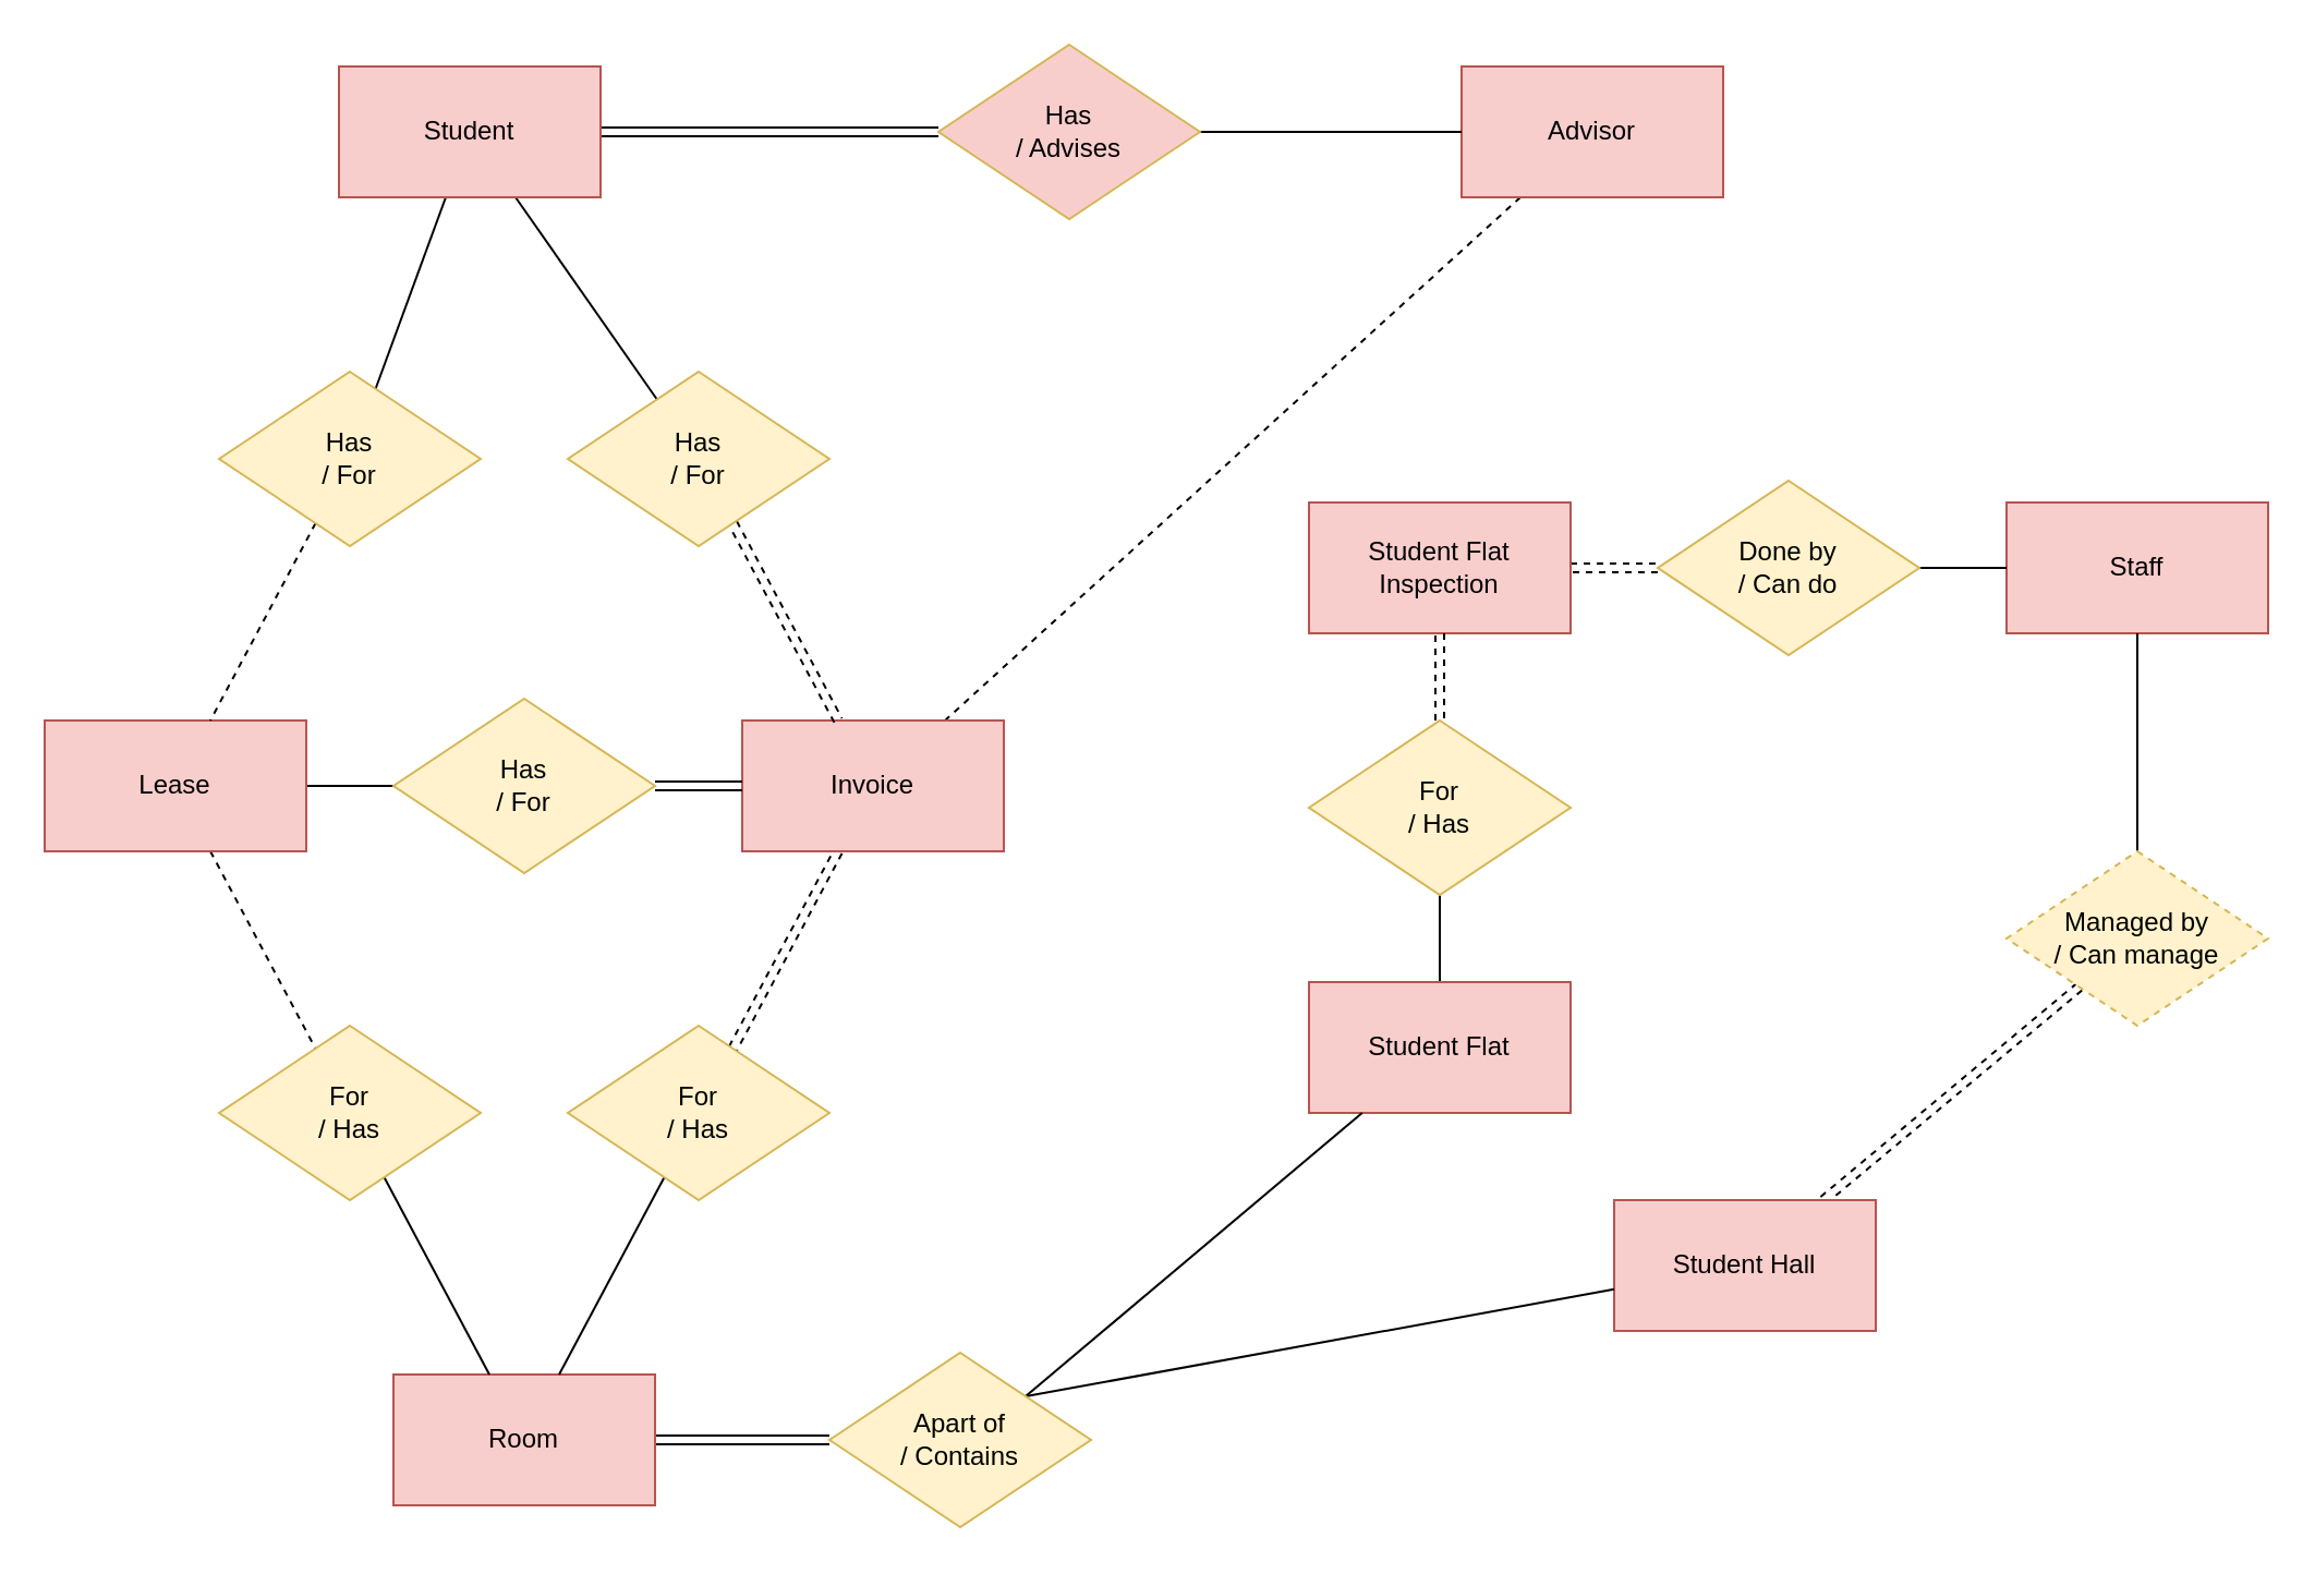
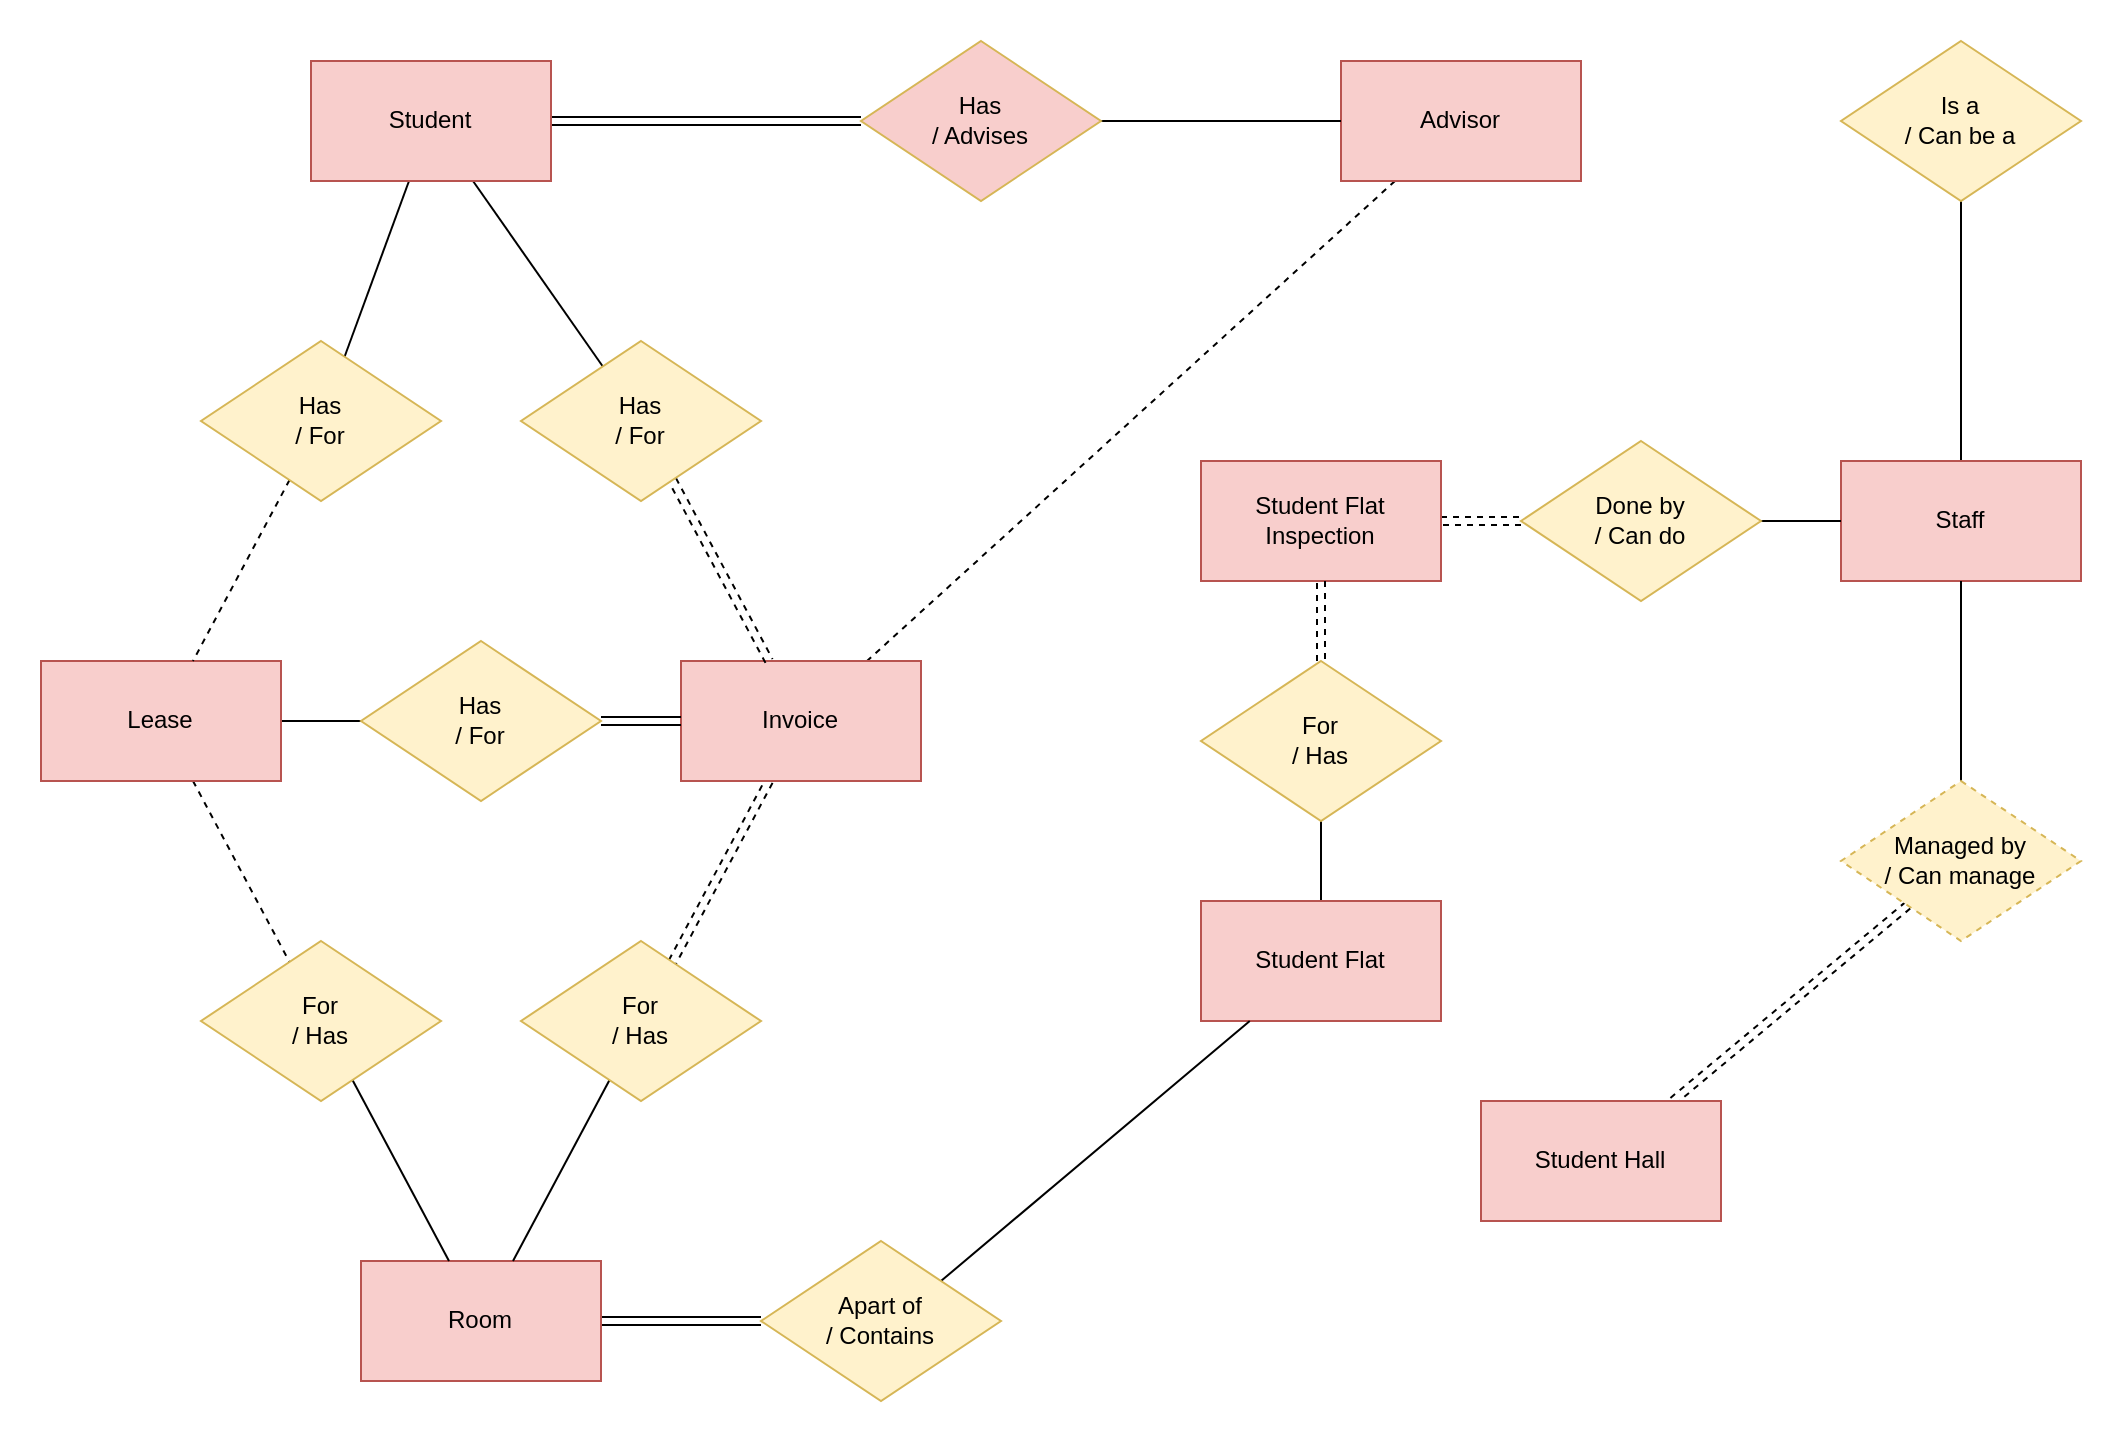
  <mxCell id="0" />
  <mxCell id="1" parent="0" />
  <mxCell id="2" style="edgeStyle=none;rounded=0;orthogonalLoop=1;jettySize=auto;html=1;endArrow=none;endFill=0;" parent="1" source="5" target="24" edge="1"><mxGeometry relative="1" as="geometry" /></mxCell>
  <mxCell id="3" style="edgeStyle=none;rounded=0;orthogonalLoop=1;jettySize=auto;html=1;endArrow=none;endFill=0;" parent="1" source="5" target="26" edge="1"><mxGeometry relative="1" as="geometry" /></mxCell>
  <mxCell id="4" style="edgeStyle=none;rounded=0;orthogonalLoop=1;jettySize=auto;html=1;endArrow=none;endFill=0;shape=link;" parent="1" source="5" target="32" edge="1"><mxGeometry relative="1" as="geometry" /></mxCell>
  <mxCell id="5" value="Student" style="whiteSpace=wrap;html=1;strokeWidth=1;fillColor=#f8cecc;strokeColor=#b85450;" parent="1" vertex="1"><mxGeometry x="155" y="30" width="120" height="60" as="geometry" /></mxCell>
  <mxCell id="6" style="edgeStyle=none;rounded=0;orthogonalLoop=1;jettySize=auto;html=1;endArrow=none;endFill=0;shape=link;" parent="1" source="7" target="36" edge="1"><mxGeometry relative="1" as="geometry" /></mxCell>
  <mxCell id="7" value="Room" style="whiteSpace=wrap;html=1;strokeWidth=1;fillColor=#f8cecc;strokeColor=#b85450;" parent="1" vertex="1"><mxGeometry x="180" y="630" width="120" height="60" as="geometry" /></mxCell>
  <mxCell id="8" style="edgeStyle=none;rounded=0;orthogonalLoop=1;jettySize=auto;html=1;endArrow=none;endFill=0;dashed=1;" parent="1" source="10" target="28" edge="1"><mxGeometry relative="1" as="geometry" /></mxCell>
  <mxCell id="9" style="edgeStyle=none;rounded=0;orthogonalLoop=1;jettySize=auto;html=1;endArrow=none;endFill=0;" parent="1" source="10" target="44" edge="1"><mxGeometry relative="1" as="geometry" /></mxCell>
  <mxCell id="10" value="Lease" style="whiteSpace=wrap;html=1;strokeWidth=1;fillColor=#f8cecc;strokeColor=#b85450;" parent="1" vertex="1"><mxGeometry x="20" y="330" width="120" height="60" as="geometry" /></mxCell>
+ <mxCell id="11" style="edgeStyle=none;rounded=0;orthogonalLoop=1;jettySize=auto;html=1;endArrow=none;endFill=0;" parent="1" source="12" target="33" edge="1"><mxGeometry relative="1" as="geometry" /></mxCell>
  <mxCell id="12" value="Staff" style="whiteSpace=wrap;html=1;strokeWidth=1;fillColor=#f8cecc;strokeColor=#b85450;" parent="1" vertex="1"><mxGeometry x="920" y="230" width="120" height="60" as="geometry" /></mxCell>
  <mxCell id="13" style="edgeStyle=none;rounded=0;orthogonalLoop=1;jettySize=auto;html=1;endArrow=none;endFill=0;dashed=1;" parent="1" source="14" target="22" edge="1"><mxGeometry relative="1" as="geometry" /></mxCell>
  <mxCell id="14" value="Advisor" style="whiteSpace=wrap;html=1;strokeWidth=1;fillColor=#f8cecc;strokeColor=#b85450;" parent="1" vertex="1"><mxGeometry x="670" y="30" width="120" height="60" as="geometry" /></mxCell>
  <mxCell id="15" style="edgeStyle=none;rounded=0;orthogonalLoop=1;jettySize=auto;html=1;endArrow=none;endFill=0;" parent="1" source="16" target="38" edge="1"><mxGeometry relative="1" as="geometry" /></mxCell>
  <mxCell id="16" value="Student Flat" style="whiteSpace=wrap;html=1;strokeWidth=1;fillColor=#f8cecc;strokeColor=#b85450;" parent="1" vertex="1"><mxGeometry x="600" y="450" width="120" height="60" as="geometry" /></mxCell>
  <mxCell id="17" style="edgeStyle=none;rounded=0;orthogonalLoop=1;jettySize=auto;html=1;endArrow=none;endFill=0;shape=link;dashed=1;" parent="1" source="18" target="40" edge="1"><mxGeometry relative="1" as="geometry" /></mxCell>
  <mxCell id="18" value="Student Hall" style="whiteSpace=wrap;html=1;strokeWidth=1;fillColor=#f8cecc;strokeColor=#b85450;" parent="1" vertex="1"><mxGeometry x="740" y="550" width="120" height="60" as="geometry" /></mxCell>
  <mxCell id="19" style="edgeStyle=none;rounded=0;orthogonalLoop=1;jettySize=auto;html=1;endArrow=none;endFill=0;dashed=1;shape=link;" parent="1" source="20" target="42" edge="1"><mxGeometry relative="1" as="geometry" /></mxCell>
  <mxCell id="20" value="Student Flat Inspection" style="whiteSpace=wrap;html=1;strokeWidth=1;fillColor=#f8cecc;strokeColor=#b85450;" parent="1" vertex="1"><mxGeometry x="600" y="230" width="120" height="60" as="geometry" /></mxCell>
  <mxCell id="21" style="edgeStyle=none;rounded=0;orthogonalLoop=1;jettySize=auto;html=1;endArrow=none;endFill=0;shape=link;dashed=1;" parent="1" source="22" target="30" edge="1"><mxGeometry relative="1" as="geometry" /></mxCell>
  <mxCell id="22" value="Invoice" style="whiteSpace=wrap;html=1;strokeWidth=1;fillColor=#f8cecc;strokeColor=#b85450;" parent="1" vertex="1"><mxGeometry x="340" y="330" width="120" height="60" as="geometry" /></mxCell>
  <mxCell id="23" style="edgeStyle=none;rounded=0;orthogonalLoop=1;jettySize=auto;html=1;endArrow=none;endFill=0;dashed=1;" parent="1" source="24" target="10" edge="1"><mxGeometry relative="1" as="geometry" /></mxCell>
  <mxCell id="24" value="Has&lt;br&gt;/ For" style="rhombus;whiteSpace=wrap;html=1;strokeWidth=1;fillColor=#fff2cc;strokeColor=#d6b656;" parent="1" vertex="1"><mxGeometry x="100" y="170" width="120" height="80" as="geometry" /></mxCell>
  <mxCell id="25" style="edgeStyle=none;rounded=0;orthogonalLoop=1;jettySize=auto;html=1;endArrow=none;endFill=0;dashed=1;shape=link;" parent="1" source="26" target="22" edge="1"><mxGeometry relative="1" as="geometry" /></mxCell>
  <mxCell id="26" value="Has&lt;br&gt;/ For" style="rhombus;whiteSpace=wrap;html=1;strokeWidth=1;fillColor=#fff2cc;strokeColor=#d6b656;" parent="1" vertex="1"><mxGeometry x="260" y="170" width="120" height="80" as="geometry" /></mxCell>
  <mxCell id="27" style="edgeStyle=none;rounded=0;orthogonalLoop=1;jettySize=auto;html=1;endArrow=none;endFill=0;" parent="1" source="28" target="7" edge="1"><mxGeometry relative="1" as="geometry" /></mxCell>
  <mxCell id="28" value="For&lt;br&gt;/ Has" style="rhombus;whiteSpace=wrap;html=1;strokeWidth=1;fillColor=#fff2cc;strokeColor=#d6b656;" parent="1" vertex="1"><mxGeometry x="100" y="470" width="120" height="80" as="geometry" /></mxCell>
  <mxCell id="29" style="edgeStyle=none;rounded=0;orthogonalLoop=1;jettySize=auto;html=1;endArrow=none;endFill=0;" parent="1" source="30" target="7" edge="1"><mxGeometry relative="1" as="geometry" /></mxCell>
  <mxCell id="30" value="For&lt;br&gt;/ Has" style="rhombus;whiteSpace=wrap;html=1;strokeWidth=1;fillColor=#fff2cc;strokeColor=#d6b656;" parent="1" vertex="1"><mxGeometry x="260" y="470" width="120" height="80" as="geometry" /></mxCell>
  <mxCell id="31" style="edgeStyle=none;rounded=0;orthogonalLoop=1;jettySize=auto;html=1;endArrow=none;endFill=0;" parent="1" source="32" target="14" edge="1"><mxGeometry relative="1" as="geometry" /></mxCell>
  <mxCell id="32" value="Has&lt;br&gt;/ Advises" style="rhombus;whiteSpace=wrap;html=1;strokeWidth=1;fillColor=#f8cecc;strokeColor=#d6b656;" parent="1" vertex="1"><mxGeometry x="430" y="20" width="120" height="80" as="geometry" /></mxCell>
- <mxCell id="34" style="edgeStyle=none;rounded=0;orthogonalLoop=1;jettySize=auto;html=1;endArrow=none;endFill=0;exitX=1;exitY=0;exitDx=0;exitDy=0;" parent="1" source="36" target="18" edge="1"><mxGeometry relative="1" as="geometry"><mxPoint x="485.405" y="709.73" as="sourcePoint" /></mxGeometry></mxCell>
+ <mxCell id="33" value="Is a&lt;br&gt;/ Can be a" style="rhombus;whiteSpace=wrap;html=1;strokeWidth=1;fillColor=#fff2cc;strokeColor=#d6b656;" parent="1" vertex="1"><mxGeometry x="920" y="20" width="120" height="80" as="geometry" /></mxCell>
  <mxCell id="35" style="edgeStyle=none;rounded=0;orthogonalLoop=1;jettySize=auto;html=1;endArrow=none;endFill=0;exitX=1;exitY=0;exitDx=0;exitDy=0;" parent="1" source="36" target="16" edge="1"><mxGeometry relative="1" as="geometry" /></mxCell>
  <mxCell id="36" value="Apart of&lt;br&gt;/ Contains" style="rhombus;whiteSpace=wrap;html=1;strokeWidth=1;fillColor=#fff2cc;strokeColor=#d6b656;" parent="1" vertex="1"><mxGeometry x="380" y="620" width="120" height="80" as="geometry" /></mxCell>
  <mxCell id="37" style="edgeStyle=none;rounded=0;orthogonalLoop=1;jettySize=auto;html=1;endArrow=none;endFill=0;dashed=1;shape=link;" parent="1" source="38" target="20" edge="1"><mxGeometry relative="1" as="geometry" /></mxCell>
  <mxCell id="38" value="For&lt;br&gt;/ Has" style="rhombus;whiteSpace=wrap;html=1;strokeWidth=1;fillColor=#fff2cc;strokeColor=#d6b656;" parent="1" vertex="1"><mxGeometry x="600" y="330" width="120" height="80" as="geometry" /></mxCell>
  <mxCell id="39" style="edgeStyle=none;rounded=0;orthogonalLoop=1;jettySize=auto;html=1;endArrow=none;endFill=0;" parent="1" source="40" target="12" edge="1"><mxGeometry relative="1" as="geometry" /></mxCell>
  <mxCell id="40" value="Managed by&lt;br&gt;/ Can manage" style="rhombus;whiteSpace=wrap;html=1;strokeWidth=1;fillColor=#fff2cc;strokeColor=#d6b656;dashed=1;" parent="1" vertex="1"><mxGeometry x="920" y="390" width="120" height="80" as="geometry" /></mxCell>
  <mxCell id="41" style="edgeStyle=none;rounded=0;orthogonalLoop=1;jettySize=auto;html=1;endArrow=none;endFill=0;" parent="1" source="42" target="12" edge="1"><mxGeometry relative="1" as="geometry" /></mxCell>
  <mxCell id="42" value="Done by&lt;br&gt;/ Can do" style="rhombus;whiteSpace=wrap;html=1;strokeWidth=1;fillColor=#fff2cc;strokeColor=#d6b656;" parent="1" vertex="1"><mxGeometry x="760" y="220" width="120" height="80" as="geometry" /></mxCell>
  <mxCell id="43" style="edgeStyle=none;rounded=0;orthogonalLoop=1;jettySize=auto;html=1;endArrow=none;endFill=0;shape=link;" parent="1" source="44" target="22" edge="1"><mxGeometry relative="1" as="geometry" /></mxCell>
  <mxCell id="44" value="Has&lt;br&gt;/ For" style="rhombus;whiteSpace=wrap;html=1;strokeWidth=1;fillColor=#fff2cc;strokeColor=#d6b656;" parent="1" vertex="1"><mxGeometry x="180" y="320" width="120" height="80" as="geometry" /></mxCell>
